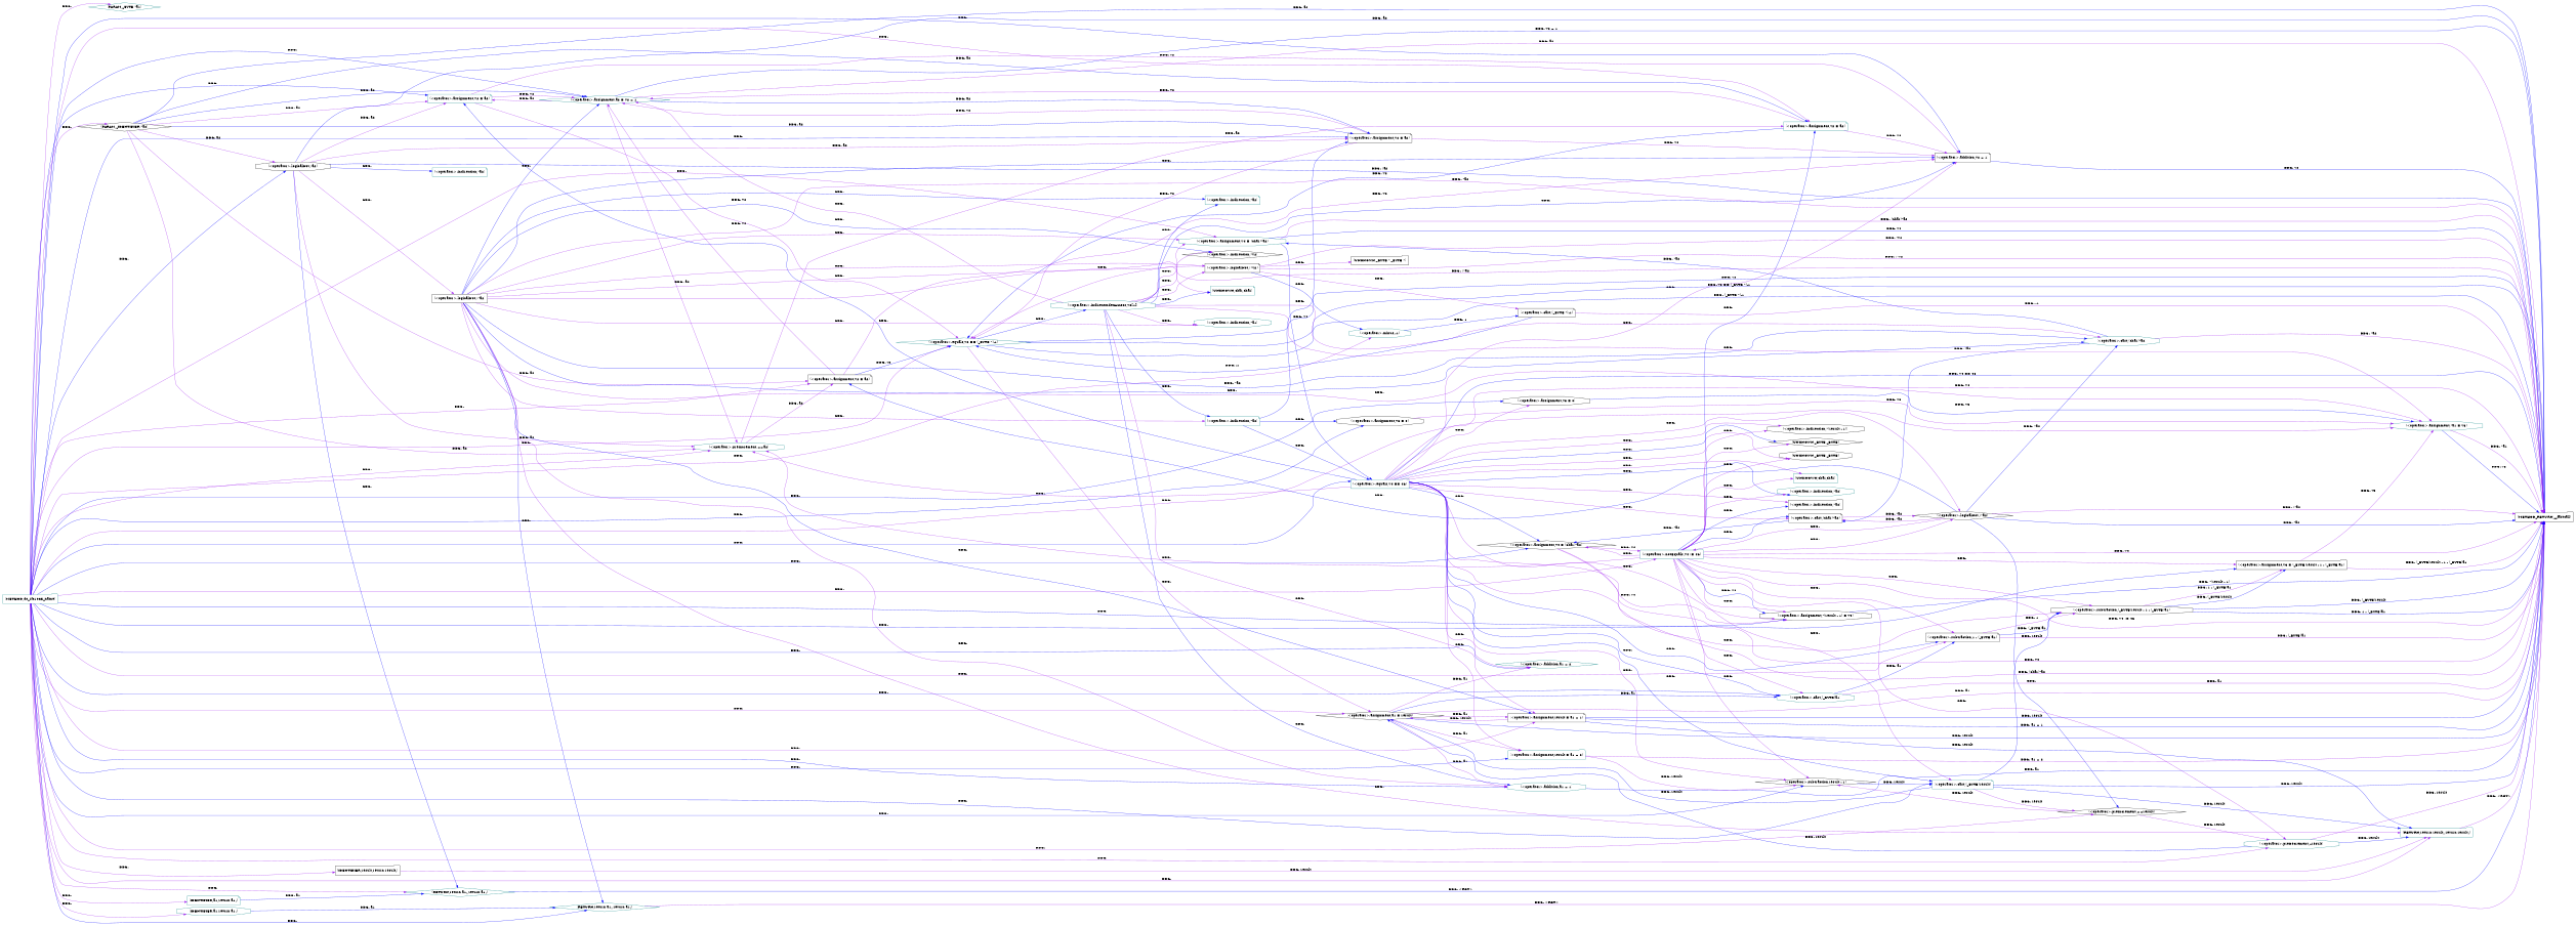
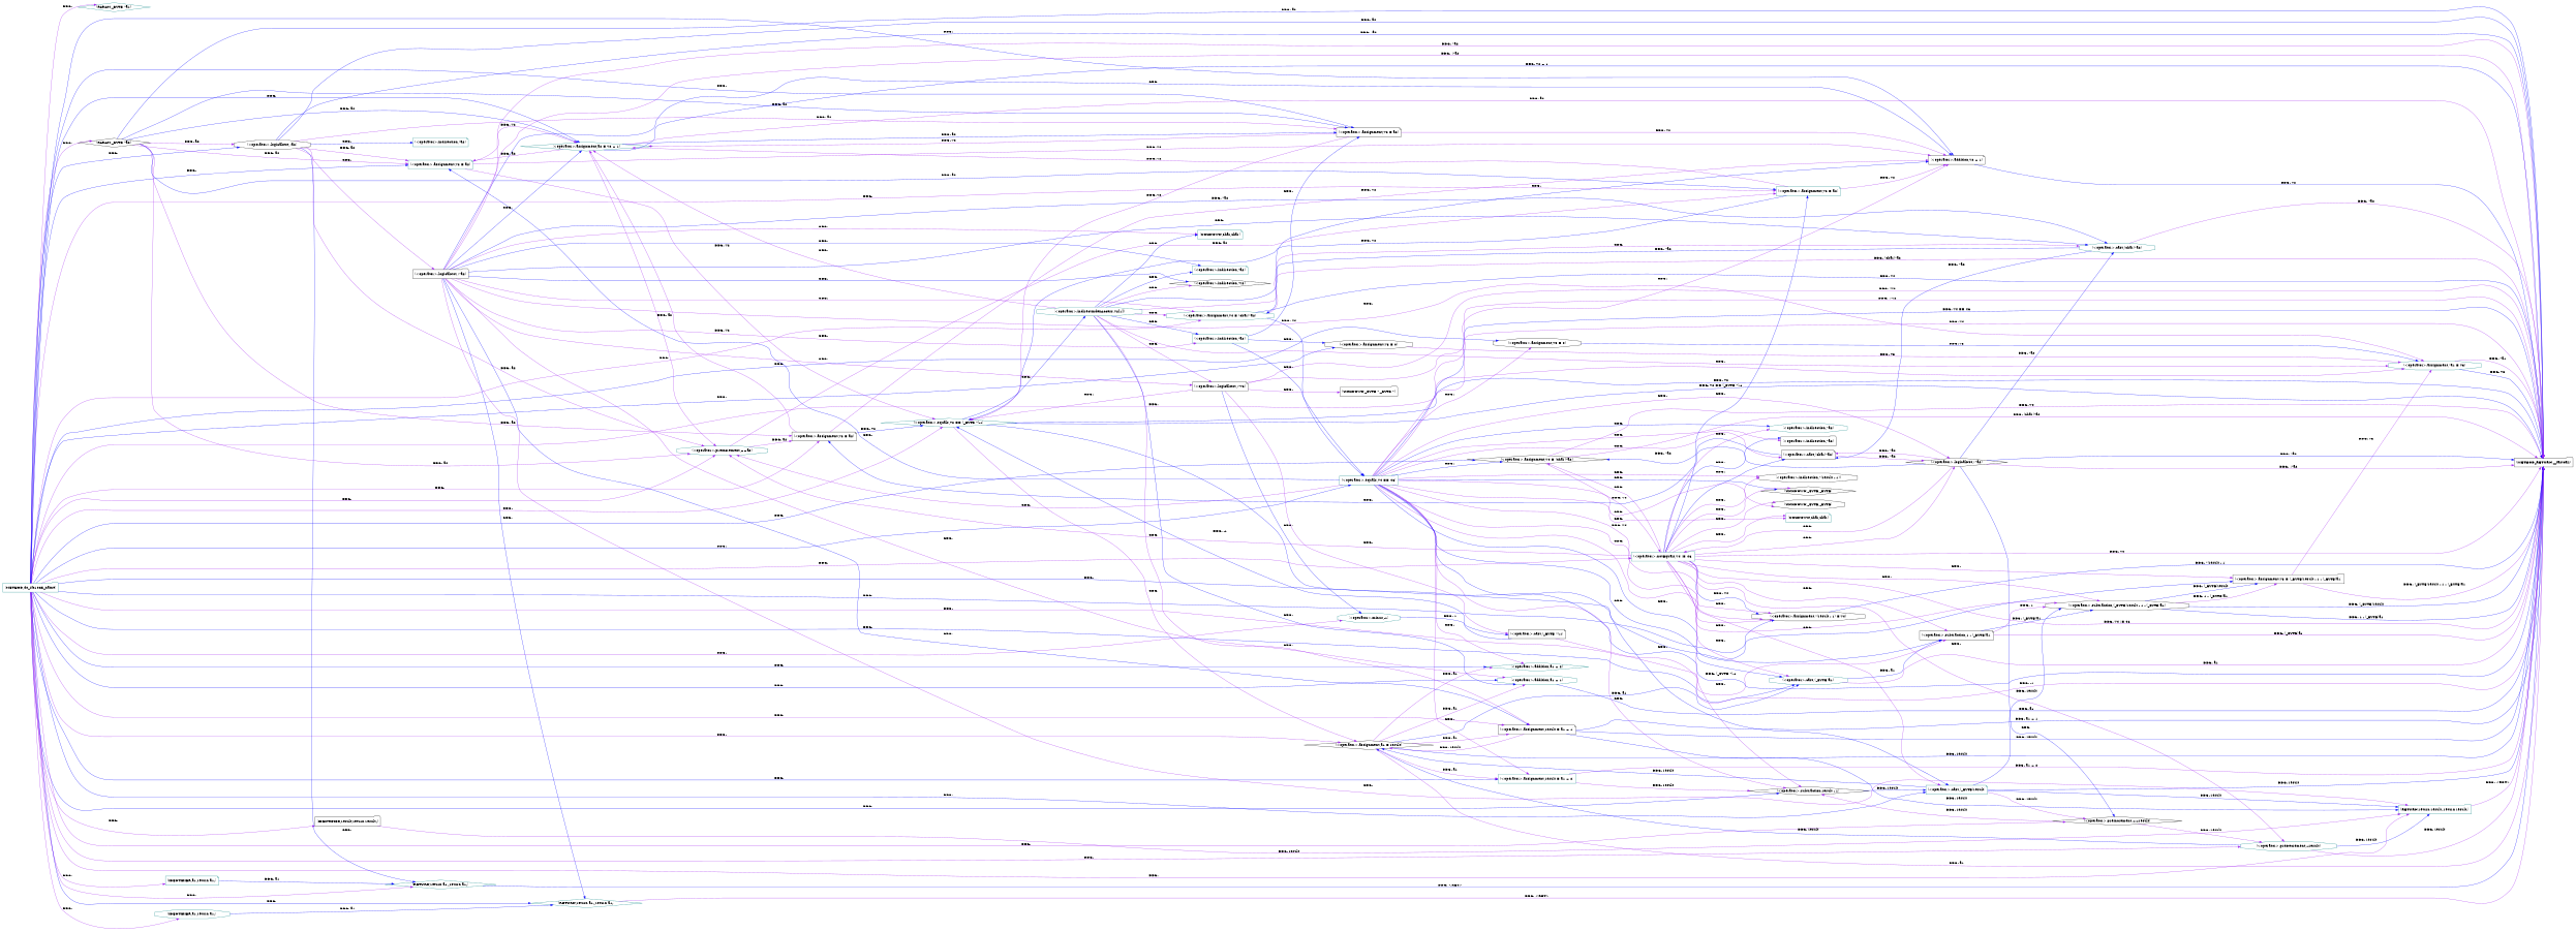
  digraph {
    rankdir=LR
    node [color=teal shape=octagon]
    edge [color=purple]
    n1 [label="(METHOD,do_rfc1035_name)" shape=folder]
    n2 [label="(PARAM,_BYTE *a1)" shape=diamond]
-   n3 [color=black label="(PARAM,_IDENTIFIER *a2)" shape=diamond]
+   n3 [color=black label="(PARAM,_BYTE *a2)" shape=diamond]
    n4 [color=black label="(<operator>.logicalNot,!a2)"]
    n5 [label="(RETURN,return a1;,return a1;)" shape=diamond]
    n6 [label="(IDENTIFIER,a1,return a1;)" shape=note]
    n7 [label="(RETURN,return a1;,return a1;)" shape=diamond]
    n8 [label="(IDENTIFIER,a1,return a1;)"]
    n9 [label="(<operator>.assignment,v4 = (char)*a2)"]
    n10 [color=black label="(<operator>.assignment,result = a1 + 1)" shape=note]
    n11 [label="(<operator>.addition,a1 + 1)"]
    n12 [label="(<operator>.equals,v4 == 46)" shape=folder]
    n13 [label="(<operator>.assignment,v2 = a2)" shape=note]
    n14 [color=black label="(<operator>.assignment,v3 = 0)"]
    n15 [label="(<operator>.assignment,result = a1 + 2)" shape=folder]
    n16 [label="(<operator>.addition,a1 + 2)" shape=diamond]
    n17 [color=black label="(<operator>.assignment,*(result - 1) = v4)"]
    n18 [color=black label="(<operator>.subtraction,result - 1)" shape=diamond]
    n19 [label="(<operator>.preIncrement,++a2)"]
    n20 [color=black label="(<operator>.assignment,v3 = (_BYTE)result - 1 - (_BYTE)a1)" shape=folder]
    n21 [label="(<operator>.cast,(_BYTE)result)" shape=note]
    n22 [color=black label="(<operator>.subtraction,1 - (_BYTE)a1)" shape=note]
    n23 [label="(<operator>.cast,(_BYTE)a1)"]
    n24 [color=black label="(<operator>.assignment,v4 = (char)*a2)" shape=diamond]
    n25 [color=black label="(<operator>.assignment,v2 = a2)" shape=note]
    n26 [color=black label="(<operator>.preIncrement,++result)" shape=diamond]
    n27 [label="(<operator>.notEquals,v4 != 46)" shape=folder]
    n28 [label="(<operator>.preDecrement,--result)"]
    n29 [label="(<operator>.assignment,v2 = a2)" shape=note]
    n30 [color=black label="(<operator>.assignment,v2 = a2)" shape=note]
    n31 [color=black label="(<operator>.assignment,v3 = 0)"]
    n32 [label="(<operator>.assignment,*a1 = v3)"]
    n33 [label="(<operator>.assignment,a2 = v2 + 1)" shape=diamond]
    n34 [color=black label="(<operator>.addition,v2 + 1)" shape=note]
    n35 [label="(<operator>.equals,v2 == (_BYTE *)-1)" shape=diamond]
    n36 [label="(<operator>.minus,-1)"]
    n37 [color=black label="(<operator>.assignment,a1 = result)" shape=diamond]
    n38 [label="(RETURN,return result;,return result;)" shape=folder]
    n39 [color=black label="(IDENTIFIER,result,return result;)" shape=folder]
    n40 [color=black label="(METHOD_RETURN,__fastcall)" shape=folder]
    n41 [color=black label="(<operator>.logicalNot,!*a2)" shape=folder]
    n42 [label="(<operator>.indirection,*a2)" shape=note]
    n43 [color=black label="(<operator>.cast,(char)*a2)" shape=note]
    n44 [color=black label="(<operator>.subtraction,(_BYTE)result - 1 - (_BYTE)a1)"]
    n45 [color=black label="(<operator>.logicalNot,!*a2)" shape=diamond]
    n46 [color=black label="(<operator>.indirection,*(result - 1))"]
    n47 [color=black label="(UNKNOWN,_BYTE,_BYTE)" shape=diamond]
    n48 [color=black label="(UNKNOWN,_BYTE,_BYTE)"]
    n49 [label="(UNKNOWN,char,char)" shape=note]
    n50 [label="(<operator>.indirection,*a2)"]
    n51 [color=black label="(<operator>.indirection,*a2)" shape=folder]
    n52 [label="(<operator>.indirectIndexAccess,v2[1])"]
    n53 [color=black label="(<operator>.cast,(_BYTE *)-1)" shape=note]
    n54 [label="(<operator>.cast,(char)*a2)"]
    n55 [color=black label="(<operator>.logicalNot,!*v2)" shape=note]
    n56 [label="(UNKNOWN,char,char)" shape=note]
    n57 [label="(<operator>.indirection,*a2)" shape=note]
    n58 [label="(<operator>.indirection,*a2)" shape=note]
-   n59 [label="(<operator>.indirection,*a1)"]
    n60 [color=black label="(<operator>.indirection,*v2)" shape=diamond]
    n61 [color=black label="(UNKNOWN,_BYTE *,_BYTE *)" shape=folder]
    n1 -> n2 [label="DDG: "]
    n1 -> n3 [label="DDG: "]
    n1 -> n4 [color=blue label="DDG: "]
    n1 -> n5 [label="DDG: "]
    n1 -> n6 [label="DDG: "]
    n1 -> n7 [color=blue label="DDG: "]
    n1 -> n8 [label="DDG: "]
    n1 -> n9 [label="DDG: "]
    n1 -> n10 [label="DDG: "]
    n1 -> n11 [color=blue label="DDG: "]
    n1 -> n12 [color=blue label="DDG: "]
    n1 -> n13 [color=blue label="DDG: "]
    n1 -> n14 [color=blue label="DDG: "]
    n1 -> n15 [color=blue label="DDG: "]
    n1 -> n16 [color=blue label="DDG: "]
    n1 -> n17 [color=blue label="DDG: "]
    n1 -> n18 [color=blue label="DDG: "]
    n1 -> n19 [label="DDG: "]
    n1 -> n20 [color=blue label="DDG: "]
    n1 -> n21 [color=blue label="DDG: "]
    n1 -> n22 [label="DDG: "]
    n1 -> n23 [color=blue label="DDG: "]
    n1 -> n24 [color=blue label="DDG: "]
    n1 -> n25 [label="DDG: "]
    n1 -> n26 [label="DDG: "]
    n1 -> n27 [label="DDG: "]
    n1 -> n28 [label="DDG: "]
    n1 -> n29 [label="DDG: "]
    n1 -> n30 [color=blue label="DDG: "]
    n1 -> n31 [color=blue label="DDG: "]
    n1 -> n32 [label="DDG: "]
    n1 -> n33 [color=blue label="DDG: "]
    n1 -> n34 [color=blue label="DDG: "]
    n1 -> n35 [label="DDG: "]
    n1 -> n36 [label="DDG: "]
    n1 -> n37 [label="DDG: "]
    n1 -> n38 [label="DDG: "]
    n1 -> n39 [label="DDG: "]
    n3 -> n4 [label="DDG: a2"]
    n3 -> n13 [label="DDG: a2"]
    n3 -> n19 [label="DDG: a2"]
    n3 -> n25 [label="DDG: a2"]
    n3 -> n29 [color=blue label="DDG: a2"]
    n3 -> n30 [color=blue label="DDG: a2"]
    n3 -> n33 [color=blue label="DDG: a2"]
    n3 -> n40 [color=blue label="DDG: a2"]
    n4 -> n5 [color=blue label="CDG: "]
    n4 -> n13 [label="DDG: a2"]
    n4 -> n19 [label="DDG: a2"]
    n4 -> n30 [label="DDG: a2"]
    n4 -> n40 [color=blue label="DDG: a2"]
    n4 -> n40 [color=blue label="DDG: !a2"]
    n4 -> n41 [label="CDG: "]
    n4 -> n42 [color=blue label="CDG: "]
    n5 -> n40 [color=blue label="DDG: <RET>"]
    n6 -> n5 [color=blue label="DDG: a1"]
    n7 -> n40 [label="DDG: <RET>"]
    n8 -> n7 [color=blue label="DDG: a1"]
    n9 -> n12 [color=blue label="DDG: v4"]
    n9 -> n40 [label="DDG: (char)*a2"]
    n9 -> n40 [color=blue label="DDG: v4"]
    n10 -> n37 [label="DDG: result"]
    n10 -> n38 [color=blue label="DDG: result"]
    n10 -> n40 [color=blue label="DDG: result"]
    n10 -> n40 [color=blue label="DDG: a1 + 1"]
    n11 -> n40 [color=blue label="DDG: a1"]
    n12 -> n13 [color=blue label="CDG: "]
    n12 -> n14 [label="CDG: "]
    n12 -> n15 [label="CDG: "]
    n12 -> n16 [label="CDG: "]
    n12 -> n17 [label="DDG: v4"]
    n12 -> n17 [label="CDG: "]
    n12 -> n18 [label="CDG: "]
    n12 -> n19 [label="CDG: "]
    n12 -> n21 [color=blue label="CDG: "]
    n12 -> n22 [color=blue label="CDG: "]
    n12 -> n23 [color=blue label="CDG: "]
    n12 -> n24 [color=blue label="CDG: "]
    n12 -> n34 [label="CDG: "]
    n12 -> n40 [color=blue label="DDG: v4 == 46"]
    n12 -> n40 [label="DDG: v4"]
    n12 -> n43 [label="CDG: "]
    n12 -> n44 [label="CDG: "]
    n12 -> n45 [label="CDG: "]
    n12 -> n46 [label="CDG: "]
    n12 -> n47 [color=blue label="CDG: "]
    n12 -> n48 [label="CDG: "]
    n12 -> n49 [label="CDG: "]
    n12 -> n50 [color=blue label="CDG: "]
    n12 -> n51 [label="CDG: "]
    n13 -> n33 [label="DDG: v2"]
    n13 -> n34 [label="DDG: v2"]
    n13 -> n35 [label="DDG: v2"]
    n14 -> n32 [color=blue label="DDG: v3"]
    n15 -> n18 [label="DDG: result"]
    n15 -> n40 [label="DDG: a1 + 2"]
    n17 -> n40 [color=blue label="DDG: *(result - 1)"]
    n18 -> n21 [color=blue label="DDG: result"]
    n19 -> n25 [label="DDG: a2"]
    n19 -> n29 [label="DDG: a2"]
    n20 -> n32 [label="DDG: v3"]
    n20 -> n40 [label="DDG: (_BYTE)result - 1 - (_BYTE)a1"]
    n21 -> n26 [label="DDG: result"]
    n21 -> n37 [color=blue label="DDG: result"]
    n21 -> n38 [color=blue label="DDG: result"]
    n21 -> n40 [color=blue label="DDG: result"]
    n21 -> n44 [color=blue label="DDG: result"]
    n22 -> n40 [label="DDG: (_BYTE)a1"]
    n22 -> n44 [label="DDG: 1"]
    n22 -> n44 [color=blue label="DDG: (_BYTE)a1"]
    n23 -> n22 [color=blue label="DDG: a1"]
    n23 -> n40 [label="DDG: a1"]
    n24 -> n27 [label="DDG: v4"]
    n24 -> n40 [label="DDG: v4"]
    n24 -> n40 [label="DDG: (char)*a2"]
    n25 -> n33 [label="DDG: v2"]
    n25 -> n34 [label="DDG: v2"]
    n25 -> n35 [color=blue label="DDG: v2"]
    n26 -> n18 [label="DDG: result"]
    n26 -> n28 [label="DDG: result"]
    n27 -> n17 [color=blue label="DDG: v4"]
    n27 -> n17 [label="CDG: "]
    n27 -> n18 [label="CDG: "]
    n27 -> n19 [label="CDG: "]
    n27 -> n20 [label="CDG: "]
    n27 -> n21 [label="CDG: "]
    n27 -> n22 [label="CDG: "]
    n27 -> n23 [label="CDG: "]
    n27 -> n24 [label="CDG: "]
    n27 -> n28 [label="CDG: "]
    n27 -> n29 [color=blue label="CDG: "]
    n27 -> n40 [label="DDG: v4"]
    n27 -> n40 [label="DDG: v4 != 46"]
    n27 -> n43 [color=blue label="CDG: "]
    n27 -> n44 [label="CDG: "]
    n27 -> n45 [label="CDG: "]
    n27 -> n46 [label="CDG: "]
    n27 -> n47 [label="CDG: "]
    n27 -> n48 [label="CDG: "]
    n27 -> n49 [label="CDG: "]
    n27 -> n50 [label="CDG: "]
    n27 -> n51 [color=blue label="CDG: "]
    n28 -> n37 [color=blue label="DDG: result"]
    n28 -> n38 [color=blue label="DDG: result"]
    n28 -> n40 [label="DDG: result"]
    n29 -> n33 [label="DDG: v2"]
    n29 -> n34 [label="DDG: v2"]
    n29 -> n35 [color=blue label="DDG: v2"]
    n30 -> n33 [label="DDG: v2"]
    n30 -> n34 [label="DDG: v2"]
    n30 -> n35 [label="DDG: v2"]
    n31 -> n32 [label="DDG: v3"]
    n32 -> n40 [color=blue label="DDG: v3"]
    n32 -> n40 [label="DDG: *a1"]
    n33 -> n13 [label="DDG: a2"]
    n33 -> n19 [label="DDG: a2"]
    n33 -> n30 [color=blue label="DDG: a2"]
    n33 -> n40 [color=blue label="DDG: v2 + 1"]
    n33 -> n40 [label="DDG: a2"]
    n34 -> n40 [color=blue label="DDG: v2"]
    n35 -> n37 [label="CDG: "]
    n35 -> n40 [color=blue label="DDG: v2"]
    n35 -> n40 [color=blue label="DDG: v2 == (_BYTE *)-1"]
    n35 -> n40 [color=blue label="DDG: (_BYTE *)-1"]
    n35 -> n52 [color=blue label="CDG: "]
    n36 -> n53 [color=blue label="DDG: 1"]
    n37 -> n10 [label="DDG: a1"]
    n37 -> n11 [label="DDG: a1"]
    n37 -> n15 [label="DDG: a1"]
    n37 -> n16 [label="DDG: a1"]
    n37 -> n23 [color=blue label="DDG: a1"]
    n37 -> n40 [label="DDG: a1"]
    n37 -> n40 [color=blue label="DDG: result"]
    n38 -> n40 [label="DDG: <RET>"]
    n39 -> n38 [label="DDG: result"]
    n41 -> n7 [color=blue label="CDG: "]
    n41 -> n9 [label="CDG: "]
    n41 -> n10 [color=blue label="CDG: "]
    n41 -> n11 [label="CDG: "]
    n41 -> n32 [label="CDG: "]
    n41 -> n33 [color=blue label="CDG: "]
    n41 -> n34 [color=blue label="CDG: "]
    n41 -> n38 [label="CDG: "]
    n41 -> n40 [label="DDG: *a2"]
    n41 -> n40 [label="DDG: !*a2"]
    n41 -> n54 [color=blue label="DDG: *a2"]
    n41 -> n54 [color=blue label="CDG: "]
    n41 -> n55 [label="CDG: "]
    n41 -> n56 [label="CDG: "]
    n41 -> n57 [color=blue label="CDG: "]
    n41 -> n58 [label="CDG: "]
-   n41 -> n59 [label="CDG: "]
    n41 -> n60 [color=blue label="CDG: "]
    n43 -> n24 [color=blue label="DDG: *a2"]
    n43 -> n45 [label="DDG: *a2"]
    n44 -> n20 [color=blue label="DDG: (_BYTE)result"]
    n44 -> n20 [label="DDG: 1 - (_BYTE)a1"]
    n44 -> n40 [color=blue label="DDG: 1 - (_BYTE)a1"]
    n44 -> n40 [color=blue label="DDG: (_BYTE)result"]
    n45 -> n25 [color=blue label="CDG: "]
    n45 -> n26 [color=blue label="CDG: "]
    n45 -> n27 [label="CDG: "]
    n45 -> n40 [color=blue label="DDG: *a2"]
    n45 -> n40 [label="DDG: !*a2"]
    n45 -> n43 [label="DDG: *a2"]
    n45 -> n54 [color=blue label="DDG: *a2"]
    n52 -> n9 [label="CDG: "]
    n52 -> n10 [label="CDG: "]
    n52 -> n11 [color=blue label="CDG: "]
    n52 -> n32 [label="CDG: "]
    n52 -> n33 [label="CDG: "]
    n52 -> n34 [color=blue label="CDG: "]
    n52 -> n54 [label="CDG: "]
    n52 -> n55 [label="CDG: "]
    n52 -> n56 [color=blue label="CDG: "]
    n52 -> n57 [color=blue label="CDG: "]
    n52 -> n58 [color=blue label="CDG: "]
-   n52 -> n59 [label="CDG: "]
    n52 -> n60 [label="CDG: "]
    n53 -> n35 [color=blue label="DDG: -1"]
    n53 -> n40 [label="DDG: -1"]
    n54 -> n9 [color=blue label="DDG: *a2"]
    n54 -> n40 [label="DDG: *a2"]
    n54 -> n43 [color=blue label="DDG: *a2"]
    n55 -> n35 [label="CDG: "]
    n55 -> n36 [color=blue label="CDG: "]
    n55 -> n40 [label="DDG: *v2"]
    n55 -> n40 [label="DDG: !*v2"]
    n55 -> n53 [label="CDG: "]
    n55 -> n61 [label="CDG: "]
    n58 -> n12 [color=blue label="CDG: "]
    n58 -> n30 [color=blue label="CDG: "]
    n58 -> n31 [color=blue label="CDG: "]
  }
